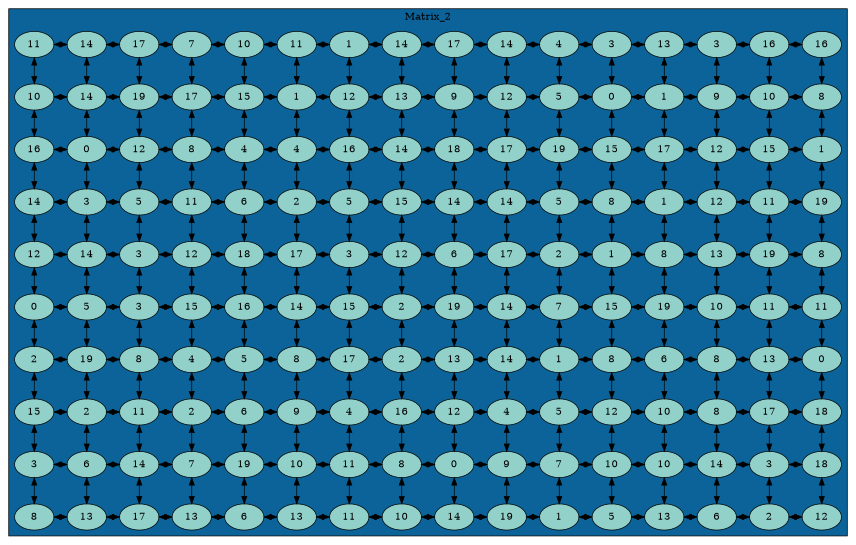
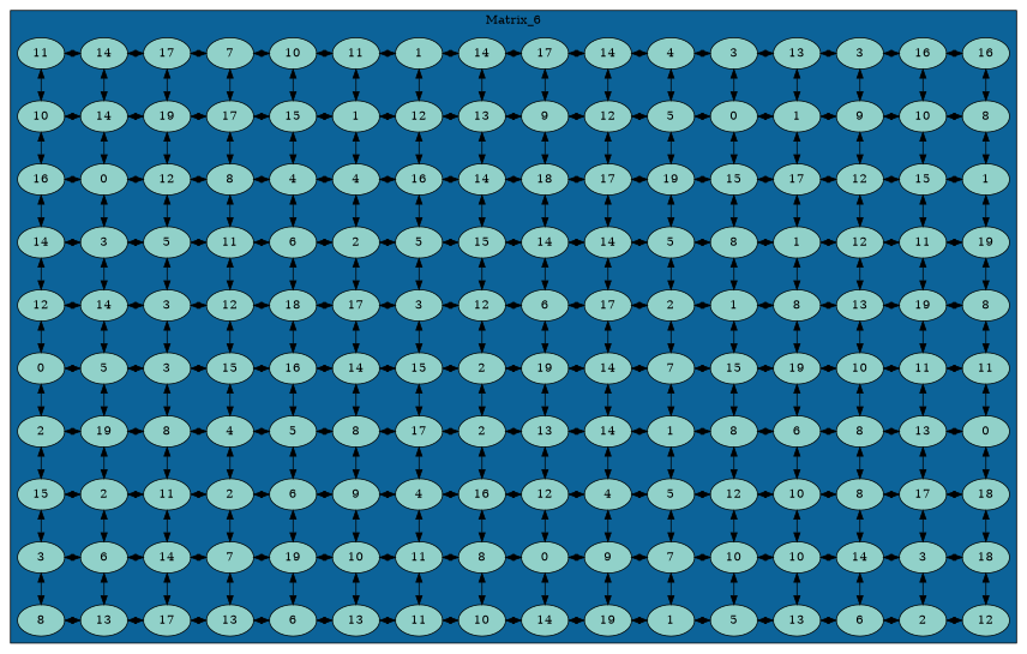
  digraph {
    node [fillcolor="#91d1c9" group=1 shape=ellipse style=filled]
    edge [dir=both]
    n1 [label=11]
    n2 [group=2 label=14]
    n3 [group=3 label=17]
    n4 [group=4 label=7]
    n5 [group=5 label=10]
    n6 [group=6 label=11]
    n7 [group=7 label=1]
    n8 [group=8 label=14]
    n9 [group=9 label=17]
    n10 [group=10 label=14]
    n11 [group=11 label=4]
    n12 [group=12 label=3]
    n13 [group=13 label=13]
    n14 [group=14 label=3]
    n15 [group=15 label=16]
    n16 [group=16 label=16]
    n17 [label=10]
    n18 [group=2 label=14]
    n19 [group=3 label=19]
    n20 [group=4 label=17]
    n21 [group=5 label=15]
    n22 [group=6 label=1]
    n23 [group=7 label=12]
    n24 [group=8 label=13]
    n25 [group=9 label=9]
    n26 [group=10 label=12]
    n27 [group=11 label=5]
    n28 [group=12 label=0]
    n29 [group=13 label=1]
    n30 [group=14 label=9]
    n31 [group=15 label=10]
    n32 [group=16 label=8]
    n33 [label=16]
    n34 [group=2 label=0]
    n35 [group=3 label=12]
    n36 [group=4 label=8]
    n37 [group=5 label=4]
    n38 [group=6 label=4]
    n39 [group=7 label=16]
    n40 [group=8 label=14]
    n41 [group=9 label=18]
    n42 [group=10 label=17]
    n43 [group=11 label=19]
    n44 [group=12 label=15]
    n45 [group=13 label=17]
    n46 [group=14 label=12]
    n47 [group=15 label=15]
    n48 [group=16 label=1]
    n49 [label=14]
    n50 [group=2 label=3]
    n51 [group=3 label=5]
    n52 [group=4 label=11]
    n53 [group=5 label=6]
    n54 [group=6 label=2]
    n55 [group=7 label=5]
    n56 [group=8 label=15]
    n57 [group=9 label=14]
    n58 [group=10 label=14]
    n59 [group=11 label=5]
    n60 [group=12 label=8]
    n61 [group=13 label=1]
    n62 [group=14 label=12]
    n63 [group=15 label=11]
    n64 [group=16 label=19]
    n65 [label=12]
    n66 [group=2 label=14]
    n67 [group=3 label=3]
    n68 [group=4 label=12]
    n69 [group=5 label=18]
    n70 [group=6 label=17]
    n71 [group=7 label=3]
    n72 [group=8 label=12]
    n73 [group=9 label=6]
    n74 [group=10 label=17]
    n75 [group=11 label=2]
    n76 [group=12 label=1]
    n77 [group=13 label=8]
    n78 [group=14 label=13]
    n79 [group=15 label=19]
    n80 [group=16 label=8]
    n81 [label=0]
    n82 [group=2 label=5]
    n83 [group=3 label=3]
    n84 [group=4 label=15]
    n85 [group=5 label=16]
    n86 [group=6 label=14]
    n87 [group=7 label=15]
    n88 [group=8 label=2]
    n89 [group=9 label=19]
    n90 [group=10 label=14]
    n91 [group=11 label=7]
    n92 [group=12 label=15]
    n93 [group=13 label=19]
    n94 [group=14 label=10]
    n95 [group=15 label=11]
    n96 [group=16 label=11]
    n97 [label=2]
    n98 [group=2 label=19]
    n99 [group=3 label=8]
    n100 [group=4 label=4]
    n101 [group=5 label=5]
    n102 [group=6 label=8]
    n103 [group=7 label=17]
    n104 [group=8 label=2]
    n105 [group=9 label=13]
    n106 [group=10 label=14]
    n107 [group=11 label=1]
    n108 [group=12 label=8]
    n109 [group=13 label=6]
    n110 [group=14 label=8]
    n111 [group=15 label=13]
    n112 [group=16 label=0]
    n113 [label=15]
    n114 [group=2 label=2]
    n115 [group=3 label=11]
    n116 [group=4 label=2]
    n117 [group=5 label=6]
    n118 [group=6 label=9]
    n119 [group=7 label=4]
    n120 [group=8 label=16]
    n121 [group=9 label=12]
    n122 [group=10 label=4]
    n123 [group=11 label=5]
    n124 [group=12 label=12]
    n125 [group=13 label=10]
    n126 [group=14 label=8]
    n127 [group=15 label=17]
    n128 [group=16 label=18]
    n129 [label=3]
    n130 [group=2 label=6]
    n131 [group=3 label=14]
    n132 [group=4 label=7]
    n133 [group=5 label=19]
    n134 [group=6 label=10]
    n135 [group=7 label=11]
    n136 [group=8 label=8]
    n137 [group=9 label=0]
    n138 [group=10 label=9]
    n139 [group=11 label=7]
    n140 [group=12 label=10]
    n141 [group=13 label=10]
    n142 [group=14 label=14]
    n143 [group=15 label=3]
    n144 [group=16 label=18]
    n145 [label=8]
    n146 [group=2 label=13]
    n147 [group=3 label=17]
    n148 [group=4 label=13]
    n149 [group=5 label=6]
    n150 [group=6 label=13]
    n151 [group=7 label=11]
    n152 [group=8 label=10]
    n153 [group=9 label=14]
    n154 [group=10 label=19]
    n155 [group=11 label=1]
    n156 [group=12 label=5]
    n157 [group=13 label=13]
    n158 [group=14 label=6]
    n159 [group=15 label=2]
    n160 [group=16 label=12]
    subgraph cluster_1 {
      bgcolor="#0C6399"
-     label=" Matrix_2 "
+     label=" Matrix_6 "
      subgraph sub_2 {
        bgcolor="#0C6399"
        label=" Matrix_2 "
        rank=same
        n1
        n2
      }
      subgraph sub_3 {
        bgcolor="#0C6399"
        label=" Matrix_2 "
        rank=same
        n1
        n3
      }
      subgraph sub_4 {
        bgcolor="#0C6399"
        label=" Matrix_2 "
        rank=same
        n1
        n4
      }
      subgraph sub_5 {
        bgcolor="#0C6399"
        label=" Matrix_2 "
        rank=same
        n1
        n5
      }
      subgraph sub_6 {
        bgcolor="#0C6399"
        label=" Matrix_2 "
        rank=same
        n1
        n6
      }
      subgraph sub_7 {
        bgcolor="#0C6399"
        label=" Matrix_2 "
        rank=same
        n1
        n7
      }
      subgraph sub_8 {
        bgcolor="#0C6399"
        label=" Matrix_2 "
        rank=same
        n1
        n8
      }
      subgraph sub_9 {
        bgcolor="#0C6399"
        label=" Matrix_2 "
        rank=same
        n1
        n9
      }
      subgraph sub_10 {
        bgcolor="#0C6399"
        label=" Matrix_2 "
        rank=same
        n1
        n10
      }
      subgraph sub_11 {
        bgcolor="#0C6399"
        label=" Matrix_2 "
        rank=same
        n1
        n11
      }
      subgraph sub_12 {
        bgcolor="#0C6399"
        label=" Matrix_2 "
        rank=same
        n1
        n12
      }
      subgraph sub_13 {
        bgcolor="#0C6399"
        label=" Matrix_2 "
        rank=same
        n1
        n13
      }
      subgraph sub_14 {
        bgcolor="#0C6399"
        label=" Matrix_2 "
        rank=same
        n1
        n14
      }
      subgraph sub_15 {
        bgcolor="#0C6399"
        label=" Matrix_2 "
        rank=same
        n1
        n15
      }
      subgraph sub_16 {
        bgcolor="#0C6399"
        label=" Matrix_2 "
        rank=same
        n1
        n16
      }
      subgraph sub_17 {
        bgcolor="#0C6399"
        label=" Matrix_2 "
        rank=same
        n17
        n18
      }
      subgraph sub_18 {
        bgcolor="#0C6399"
        label=" Matrix_2 "
        rank=same
        n17
        n19
      }
      subgraph sub_19 {
        bgcolor="#0C6399"
        label=" Matrix_2 "
        rank=same
        n17
        n20
      }
      subgraph sub_20 {
        bgcolor="#0C6399"
        label=" Matrix_2 "
        rank=same
        n17
        n21
      }
      subgraph sub_21 {
        bgcolor="#0C6399"
        label=" Matrix_2 "
        rank=same
        n17
        n22
      }
      subgraph sub_22 {
        bgcolor="#0C6399"
        label=" Matrix_2 "
        rank=same
        n17
        n23
      }
      subgraph sub_23 {
        bgcolor="#0C6399"
        label=" Matrix_2 "
        rank=same
        n17
        n24
      }
      subgraph sub_24 {
        bgcolor="#0C6399"
        label=" Matrix_2 "
        rank=same
        n17
        n25
      }
      subgraph sub_25 {
        bgcolor="#0C6399"
        label=" Matrix_2 "
        rank=same
        n17
        n26
      }
      subgraph sub_26 {
        bgcolor="#0C6399"
        label=" Matrix_2 "
        rank=same
        n17
        n27
      }
      subgraph sub_27 {
        bgcolor="#0C6399"
        label=" Matrix_2 "
        rank=same
        n17
        n28
      }
      subgraph sub_28 {
        bgcolor="#0C6399"
        label=" Matrix_2 "
        rank=same
        n17
        n29
      }
      subgraph sub_29 {
        bgcolor="#0C6399"
        label=" Matrix_2 "
        rank=same
        n17
        n30
      }
      subgraph sub_30 {
        bgcolor="#0C6399"
        label=" Matrix_2 "
        rank=same
        n17
        n31
      }
      subgraph sub_31 {
        bgcolor="#0C6399"
        label=" Matrix_2 "
        rank=same
        n17
        n32
      }
      subgraph sub_32 {
        bgcolor="#0C6399"
        label=" Matrix_2 "
        rank=same
        n33
        n34
      }
      subgraph sub_33 {
        bgcolor="#0C6399"
        label=" Matrix_2 "
        rank=same
        n33
        n35
      }
      subgraph sub_34 {
        bgcolor="#0C6399"
        label=" Matrix_2 "
        rank=same
        n33
        n36
      }
      subgraph sub_35 {
        bgcolor="#0C6399"
        label=" Matrix_2 "
        rank=same
        n33
        n37
      }
      subgraph sub_36 {
        bgcolor="#0C6399"
        label=" Matrix_2 "
        rank=same
        n33
        n38
      }
      subgraph sub_37 {
        bgcolor="#0C6399"
        label=" Matrix_2 "
        rank=same
        n33
        n39
      }
      subgraph sub_38 {
        bgcolor="#0C6399"
        label=" Matrix_2 "
        rank=same
        n33
        n40
      }
      subgraph sub_39 {
        bgcolor="#0C6399"
        label=" Matrix_2 "
        rank=same
        n33
        n41
      }
      subgraph sub_40 {
        bgcolor="#0C6399"
        label=" Matrix_2 "
        rank=same
        n33
        n42
      }
      subgraph sub_41 {
        bgcolor="#0C6399"
        label=" Matrix_2 "
        rank=same
        n33
        n43
      }
      subgraph sub_42 {
        bgcolor="#0C6399"
        label=" Matrix_2 "
        rank=same
        n33
        n44
      }
      subgraph sub_43 {
        bgcolor="#0C6399"
        label=" Matrix_2 "
        rank=same
        n33
        n45
      }
      subgraph sub_44 {
        bgcolor="#0C6399"
        label=" Matrix_2 "
        rank=same
        n33
        n46
      }
      subgraph sub_45 {
        bgcolor="#0C6399"
        label=" Matrix_2 "
        rank=same
        n33
        n47
      }
      subgraph sub_46 {
        bgcolor="#0C6399"
        label=" Matrix_2 "
        rank=same
        n33
        n48
      }
      subgraph sub_47 {
        bgcolor="#0C6399"
        label=" Matrix_2 "
        rank=same
        n49
        n50
      }
      subgraph sub_48 {
        bgcolor="#0C6399"
        label=" Matrix_2 "
        rank=same
        n49
        n51
      }
      subgraph sub_49 {
        bgcolor="#0C6399"
        label=" Matrix_2 "
        rank=same
        n49
        n52
      }
      subgraph sub_50 {
        bgcolor="#0C6399"
        label=" Matrix_2 "
        rank=same
        n49
        n53
      }
      subgraph sub_51 {
        bgcolor="#0C6399"
        label=" Matrix_2 "
        rank=same
        n49
        n54
      }
      subgraph sub_52 {
        bgcolor="#0C6399"
        label=" Matrix_2 "
        rank=same
        n49
        n55
      }
      subgraph sub_53 {
        bgcolor="#0C6399"
        label=" Matrix_2 "
        rank=same
        n49
        n56
      }
      subgraph sub_54 {
        bgcolor="#0C6399"
        label=" Matrix_2 "
        rank=same
        n49
        n57
      }
      subgraph sub_55 {
        bgcolor="#0C6399"
        label=" Matrix_2 "
        rank=same
        n49
        n58
      }
      subgraph sub_56 {
        bgcolor="#0C6399"
        label=" Matrix_2 "
        rank=same
        n49
        n59
      }
      subgraph sub_57 {
        bgcolor="#0C6399"
        label=" Matrix_2 "
        rank=same
        n49
        n60
      }
      subgraph sub_58 {
        bgcolor="#0C6399"
        label=" Matrix_2 "
        rank=same
        n49
        n61
      }
      subgraph sub_59 {
        bgcolor="#0C6399"
        label=" Matrix_2 "
        rank=same
        n49
        n62
      }
      subgraph sub_60 {
        bgcolor="#0C6399"
        label=" Matrix_2 "
        rank=same
        n49
        n63
      }
      subgraph sub_61 {
        bgcolor="#0C6399"
        label=" Matrix_2 "
        rank=same
        n49
        n64
      }
      subgraph sub_62 {
        bgcolor="#0C6399"
        label=" Matrix_2 "
        rank=same
        n65
        n66
      }
      subgraph sub_63 {
        bgcolor="#0C6399"
        label=" Matrix_2 "
        rank=same
        n65
        n67
      }
      subgraph sub_64 {
        bgcolor="#0C6399"
        label=" Matrix_2 "
        rank=same
        n65
        n68
      }
      subgraph sub_65 {
        bgcolor="#0C6399"
        label=" Matrix_2 "
        rank=same
        n65
        n69
      }
      subgraph sub_66 {
        bgcolor="#0C6399"
        label=" Matrix_2 "
        rank=same
        n65
        n70
      }
      subgraph sub_67 {
        bgcolor="#0C6399"
        label=" Matrix_2 "
        rank=same
        n65
        n71
      }
      subgraph sub_68 {
        bgcolor="#0C6399"
        label=" Matrix_2 "
        rank=same
        n65
        n72
      }
      subgraph sub_69 {
        bgcolor="#0C6399"
        label=" Matrix_2 "
        rank=same
        n65
        n73
      }
      subgraph sub_70 {
        bgcolor="#0C6399"
        label=" Matrix_2 "
        rank=same
        n65
        n74
      }
      subgraph sub_71 {
        bgcolor="#0C6399"
        label=" Matrix_2 "
        rank=same
        n65
        n75
      }
      subgraph sub_72 {
        bgcolor="#0C6399"
        label=" Matrix_2 "
        rank=same
        n65
        n76
      }
      subgraph sub_73 {
        bgcolor="#0C6399"
        label=" Matrix_2 "
        rank=same
        n65
        n77
      }
      subgraph sub_74 {
        bgcolor="#0C6399"
        label=" Matrix_2 "
        rank=same
        n65
        n78
      }
      subgraph sub_75 {
        bgcolor="#0C6399"
        label=" Matrix_2 "
        rank=same
        n65
        n79
      }
      subgraph sub_76 {
        bgcolor="#0C6399"
        label=" Matrix_2 "
        rank=same
        n65
        n80
      }
      subgraph sub_77 {
        bgcolor="#0C6399"
        label=" Matrix_2 "
        rank=same
        n81
        n82
      }
      subgraph sub_78 {
        bgcolor="#0C6399"
        label=" Matrix_2 "
        rank=same
        n81
        n83
      }
      subgraph sub_79 {
        bgcolor="#0C6399"
        label=" Matrix_2 "
        rank=same
        n81
        n84
      }
      subgraph sub_80 {
        bgcolor="#0C6399"
        label=" Matrix_2 "
        rank=same
        n81
        n85
      }
      subgraph sub_81 {
        bgcolor="#0C6399"
        label=" Matrix_2 "
        rank=same
        n81
        n86
      }
      subgraph sub_82 {
        bgcolor="#0C6399"
        label=" Matrix_2 "
        rank=same
        n81
        n87
      }
      subgraph sub_83 {
        bgcolor="#0C6399"
        label=" Matrix_2 "
        rank=same
        n81
        n88
      }
      subgraph sub_84 {
        bgcolor="#0C6399"
        label=" Matrix_2 "
        rank=same
        n81
        n89
      }
      subgraph sub_85 {
        bgcolor="#0C6399"
        label=" Matrix_2 "
        rank=same
        n81
        n90
      }
      subgraph sub_86 {
        bgcolor="#0C6399"
        label=" Matrix_2 "
        rank=same
        n81
        n91
      }
      subgraph sub_87 {
        bgcolor="#0C6399"
        label=" Matrix_2 "
        rank=same
        n81
        n92
      }
      subgraph sub_88 {
        bgcolor="#0C6399"
        label=" Matrix_2 "
        rank=same
        n81
        n93
      }
      subgraph sub_89 {
        bgcolor="#0C6399"
        label=" Matrix_2 "
        rank=same
        n81
        n94
      }
      subgraph sub_90 {
        bgcolor="#0C6399"
        label=" Matrix_2 "
        rank=same
        n81
        n95
      }
      subgraph sub_91 {
        bgcolor="#0C6399"
        label=" Matrix_2 "
        rank=same
        n81
        n96
      }
      subgraph sub_92 {
        bgcolor="#0C6399"
        label=" Matrix_2 "
        rank=same
        n97
        n98
      }
      subgraph sub_93 {
        bgcolor="#0C6399"
        label=" Matrix_2 "
        rank=same
        n97
        n99
      }
      subgraph sub_94 {
        bgcolor="#0C6399"
        label=" Matrix_2 "
        rank=same
        n97
        n100
      }
      subgraph sub_95 {
        bgcolor="#0C6399"
        label=" Matrix_2 "
        rank=same
        n97
        n101
      }
      subgraph sub_96 {
        bgcolor="#0C6399"
        label=" Matrix_2 "
        rank=same
        n97
        n102
      }
      subgraph sub_97 {
        bgcolor="#0C6399"
        label=" Matrix_2 "
        rank=same
        n97
        n103
      }
      subgraph sub_98 {
        bgcolor="#0C6399"
        label=" Matrix_2 "
        rank=same
        n97
        n104
      }
      subgraph sub_99 {
        bgcolor="#0C6399"
        label=" Matrix_2 "
        rank=same
        n97
        n105
      }
      subgraph sub_100 {
        bgcolor="#0C6399"
        label=" Matrix_2 "
        rank=same
        n97
        n106
      }
      subgraph sub_101 {
        bgcolor="#0C6399"
        label=" Matrix_2 "
        rank=same
        n97
        n107
      }
      subgraph sub_102 {
        bgcolor="#0C6399"
        label=" Matrix_2 "
        rank=same
        n97
        n108
      }
      subgraph sub_103 {
        bgcolor="#0C6399"
        label=" Matrix_2 "
        rank=same
        n97
        n109
      }
      subgraph sub_104 {
        bgcolor="#0C6399"
        label=" Matrix_2 "
        rank=same
        n97
        n110
      }
      subgraph sub_105 {
        bgcolor="#0C6399"
        label=" Matrix_2 "
        rank=same
        n97
        n111
      }
      subgraph sub_106 {
        bgcolor="#0C6399"
        label=" Matrix_2 "
        rank=same
        n97
        n112
      }
      subgraph sub_107 {
        bgcolor="#0C6399"
        label=" Matrix_2 "
        rank=same
        n113
        n114
      }
      subgraph sub_108 {
        bgcolor="#0C6399"
        label=" Matrix_2 "
        rank=same
        n113
        n115
      }
      subgraph sub_109 {
        bgcolor="#0C6399"
        label=" Matrix_2 "
        rank=same
        n113
        n116
      }
      subgraph sub_110 {
        bgcolor="#0C6399"
        label=" Matrix_2 "
        rank=same
        n113
        n117
      }
      subgraph sub_111 {
        bgcolor="#0C6399"
        label=" Matrix_2 "
        rank=same
        n113
        n118
      }
      subgraph sub_112 {
        bgcolor="#0C6399"
        label=" Matrix_2 "
        rank=same
        n113
        n119
      }
      subgraph sub_113 {
        bgcolor="#0C6399"
        label=" Matrix_2 "
        rank=same
        n113
        n120
      }
      subgraph sub_114 {
        bgcolor="#0C6399"
        label=" Matrix_2 "
        rank=same
        n113
        n121
      }
      subgraph sub_115 {
        bgcolor="#0C6399"
        label=" Matrix_2 "
        rank=same
        n113
        n122
      }
      subgraph sub_116 {
        bgcolor="#0C6399"
        label=" Matrix_2 "
        rank=same
        n113
        n123
      }
      subgraph sub_117 {
        bgcolor="#0C6399"
        label=" Matrix_2 "
        rank=same
        n113
        n124
      }
      subgraph sub_118 {
        bgcolor="#0C6399"
        label=" Matrix_2 "
        rank=same
        n113
        n125
      }
      subgraph sub_119 {
        bgcolor="#0C6399"
        label=" Matrix_2 "
        rank=same
        n113
        n126
      }
      subgraph sub_120 {
        bgcolor="#0C6399"
        label=" Matrix_2 "
        rank=same
        n113
        n127
      }
      subgraph sub_121 {
        bgcolor="#0C6399"
        label=" Matrix_2 "
        rank=same
        n113
        n128
      }
      subgraph sub_122 {
        bgcolor="#0C6399"
        label=" Matrix_2 "
        rank=same
        n129
        n130
      }
      subgraph sub_123 {
        bgcolor="#0C6399"
        label=" Matrix_2 "
        rank=same
        n129
        n131
      }
      subgraph sub_124 {
        bgcolor="#0C6399"
        label=" Matrix_2 "
        rank=same
        n129
        n132
      }
      subgraph sub_125 {
        bgcolor="#0C6399"
        label=" Matrix_2 "
        rank=same
        n129
        n133
      }
      subgraph sub_126 {
        bgcolor="#0C6399"
        label=" Matrix_2 "
        rank=same
        n129
        n134
      }
      subgraph sub_127 {
        bgcolor="#0C6399"
        label=" Matrix_2 "
        rank=same
        n129
        n135
      }
      subgraph sub_128 {
        bgcolor="#0C6399"
        label=" Matrix_2 "
        rank=same
        n129
        n136
      }
      subgraph sub_129 {
        bgcolor="#0C6399"
        label=" Matrix_2 "
        rank=same
        n129
        n137
      }
      subgraph sub_130 {
        bgcolor="#0C6399"
        label=" Matrix_2 "
        rank=same
        n129
        n138
      }
      subgraph sub_131 {
        bgcolor="#0C6399"
        label=" Matrix_2 "
        rank=same
        n129
        n139
      }
      subgraph sub_132 {
        bgcolor="#0C6399"
        label=" Matrix_2 "
        rank=same
        n129
        n140
      }
      subgraph sub_133 {
        bgcolor="#0C6399"
        label=" Matrix_2 "
        rank=same
        n129
        n141
      }
      subgraph sub_134 {
        bgcolor="#0C6399"
        label=" Matrix_2 "
        rank=same
        n129
        n142
      }
      subgraph sub_135 {
        bgcolor="#0C6399"
        label=" Matrix_2 "
        rank=same
        n129
        n143
      }
      subgraph sub_136 {
        bgcolor="#0C6399"
        label=" Matrix_2 "
        rank=same
        n129
        n144
      }
      subgraph sub_137 {
        bgcolor="#0C6399"
        label=" Matrix_2 "
        rank=same
        n145
        n146
      }
      subgraph sub_138 {
        bgcolor="#0C6399"
        label=" Matrix_2 "
        rank=same
        n145
        n147
      }
      subgraph sub_139 {
        bgcolor="#0C6399"
        label=" Matrix_2 "
        rank=same
        n145
        n148
      }
      subgraph sub_140 {
        bgcolor="#0C6399"
        label=" Matrix_2 "
        rank=same
        n145
        n149
      }
      subgraph sub_141 {
        bgcolor="#0C6399"
        label=" Matrix_2 "
        rank=same
        n145
        n150
      }
      subgraph sub_142 {
        bgcolor="#0C6399"
        label=" Matrix_2 "
        rank=same
        n145
        n151
      }
      subgraph sub_143 {
        bgcolor="#0C6399"
        label=" Matrix_2 "
        rank=same
        n145
        n152
      }
      subgraph sub_144 {
        bgcolor="#0C6399"
        label=" Matrix_2 "
        rank=same
        n145
        n153
      }
      subgraph sub_145 {
        bgcolor="#0C6399"
        label=" Matrix_2 "
        rank=same
        n145
        n154
      }
      subgraph sub_146 {
        bgcolor="#0C6399"
        label=" Matrix_2 "
        rank=same
        n145
        n155
      }
      subgraph sub_147 {
        bgcolor="#0C6399"
        label=" Matrix_2 "
        rank=same
        n145
        n156
      }
      subgraph sub_148 {
        bgcolor="#0C6399"
        label=" Matrix_2 "
        rank=same
        n145
        n157
      }
      subgraph sub_149 {
        bgcolor="#0C6399"
        label=" Matrix_2 "
        rank=same
        n145
        n158
      }
      subgraph sub_150 {
        bgcolor="#0C6399"
        label=" Matrix_2 "
        rank=same
        n145
        n159
      }
      subgraph sub_151 {
        bgcolor="#0C6399"
        label=" Matrix_2 "
        rank=same
        n145
        n160
      }
    }
    n1 -> n2
    n1 -> n17
    n2 -> n3
    n2 -> n18
    n3 -> n4
    n3 -> n19
    n4 -> n5
    n4 -> n20
    n5 -> n6
    n5 -> n21
    n6 -> n7
    n6 -> n22
    n7 -> n8
    n7 -> n23
    n8 -> n9
    n8 -> n24
    n9 -> n10
    n9 -> n25
    n10 -> n11
    n10 -> n26
    n11 -> n12
    n11 -> n27
    n12 -> n13
    n12 -> n28
    n13 -> n14
    n13 -> n29
    n14 -> n15
    n14 -> n30
    n15 -> n16
    n15 -> n31
    n16 -> n32
    n17 -> n18
    n17 -> n33
    n18 -> n19
    n18 -> n34
    n19 -> n20
    n19 -> n35
    n20 -> n21
    n20 -> n36
    n21 -> n22
    n21 -> n37
    n22 -> n23
    n22 -> n38
    n23 -> n24
    n23 -> n39
    n24 -> n25
    n24 -> n40
    n25 -> n26
    n25 -> n41
    n26 -> n27
    n26 -> n42
    n27 -> n28
    n27 -> n43
    n28 -> n29
    n28 -> n44
    n29 -> n30
    n29 -> n45
    n30 -> n31
    n30 -> n46
    n31 -> n32
    n31 -> n47
    n32 -> n48
    n33 -> n34
    n33 -> n49
    n34 -> n35
    n34 -> n50
    n35 -> n36
    n35 -> n51
    n36 -> n37
    n36 -> n52
    n37 -> n38
    n37 -> n53
    n38 -> n39
    n38 -> n54
    n39 -> n40
    n39 -> n55
    n40 -> n41
    n40 -> n56
    n41 -> n42
    n41 -> n57
    n42 -> n43
    n42 -> n58
    n43 -> n44
    n43 -> n59
    n44 -> n45
    n44 -> n60
    n45 -> n46
    n45 -> n61
    n46 -> n47
    n46 -> n62
    n47 -> n48
    n47 -> n63
    n48 -> n64
    n49 -> n50
    n49 -> n65
    n50 -> n51
    n50 -> n66
    n51 -> n52
    n51 -> n67
    n52 -> n53
    n52 -> n68
    n53 -> n54
    n53 -> n69
    n54 -> n55
    n54 -> n70
    n55 -> n56
    n55 -> n71
    n56 -> n57
    n56 -> n72
    n57 -> n58
    n57 -> n73
    n58 -> n59
    n58 -> n74
    n59 -> n60
    n59 -> n75
    n60 -> n61
    n60 -> n76
    n61 -> n62
    n61 -> n77
    n62 -> n63
    n62 -> n78
    n63 -> n64
    n63 -> n79
    n64 -> n80
    n65 -> n66
    n65 -> n81
    n66 -> n67
    n66 -> n82
    n67 -> n68
    n67 -> n83
    n68 -> n69
    n68 -> n84
    n69 -> n70
    n69 -> n85
    n70 -> n71
    n70 -> n86
    n71 -> n72
    n71 -> n87
    n72 -> n73
    n72 -> n88
    n73 -> n74
    n73 -> n89
    n74 -> n75
    n74 -> n90
    n75 -> n76
    n75 -> n91
    n76 -> n77
    n76 -> n92
    n77 -> n78
    n77 -> n93
    n78 -> n79
    n78 -> n94
    n79 -> n80
    n79 -> n95
    n80 -> n96
    n81 -> n82
    n81 -> n97
    n82 -> n83
    n82 -> n98
    n83 -> n84
    n83 -> n99
    n84 -> n85
    n84 -> n100
    n85 -> n86
    n85 -> n101
    n86 -> n87
    n86 -> n102
    n87 -> n88
    n87 -> n103
    n88 -> n89
    n88 -> n104
    n89 -> n90
    n89 -> n105
    n90 -> n91
    n90 -> n106
    n91 -> n92
    n91 -> n107
    n92 -> n93
    n92 -> n108
    n93 -> n94
    n93 -> n109
    n94 -> n95
    n94 -> n110
    n95 -> n96
    n95 -> n111
    n96 -> n112
    n97 -> n98
    n97 -> n113
    n98 -> n99
    n98 -> n114
    n99 -> n100
    n99 -> n115
    n100 -> n101
    n100 -> n116
    n101 -> n102
    n101 -> n117
    n102 -> n103
    n102 -> n118
    n103 -> n104
    n103 -> n119
    n104 -> n105
    n104 -> n120
    n105 -> n106
    n105 -> n121
    n106 -> n107
    n106 -> n122
    n107 -> n108
    n107 -> n123
    n108 -> n109
    n108 -> n124
    n109 -> n110
    n109 -> n125
    n110 -> n111
    n110 -> n126
    n111 -> n112
    n111 -> n127
    n112 -> n128
    n113 -> n114
    n113 -> n129
    n114 -> n115
    n114 -> n130
    n115 -> n116
    n115 -> n131
    n116 -> n117
    n116 -> n132
    n117 -> n118
    n117 -> n133
    n118 -> n119
    n118 -> n134
    n119 -> n120
    n119 -> n135
    n120 -> n121
    n120 -> n136
    n121 -> n122
    n121 -> n137
    n122 -> n123
    n122 -> n138
    n123 -> n124
    n123 -> n139
    n124 -> n125
    n124 -> n140
    n125 -> n126
    n125 -> n141
    n126 -> n127
    n126 -> n142
    n127 -> n128
    n127 -> n143
    n128 -> n144
    n129 -> n130
    n129 -> n145
    n130 -> n131
    n130 -> n146
    n131 -> n132
    n131 -> n147
    n132 -> n133
    n132 -> n148
    n133 -> n134
    n133 -> n149
    n134 -> n135
    n134 -> n150
    n135 -> n136
    n135 -> n151
    n136 -> n137
    n136 -> n152
    n137 -> n138
    n137 -> n153
    n138 -> n139
    n138 -> n154
    n139 -> n140
    n139 -> n155
    n140 -> n141
    n140 -> n156
    n141 -> n142
    n141 -> n157
    n142 -> n143
    n142 -> n158
    n143 -> n144
    n143 -> n159
    n144 -> n160
    n145 -> n146
    n146 -> n147
    n147 -> n148
    n148 -> n149
    n149 -> n150
    n150 -> n151
    n151 -> n152
    n152 -> n153
    n153 -> n154
    n154 -> n155
    n155 -> n156
    n156 -> n157
    n157 -> n158
    n158 -> n159
    n159 -> n160
  }
